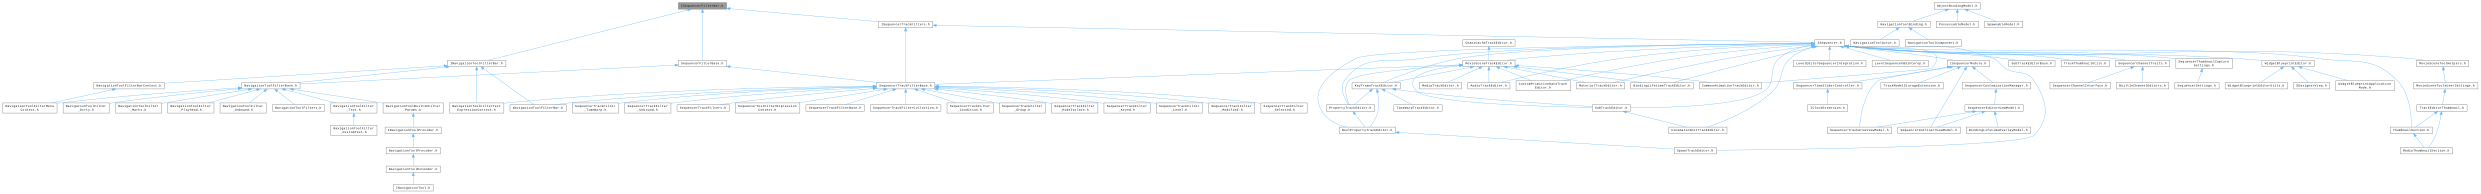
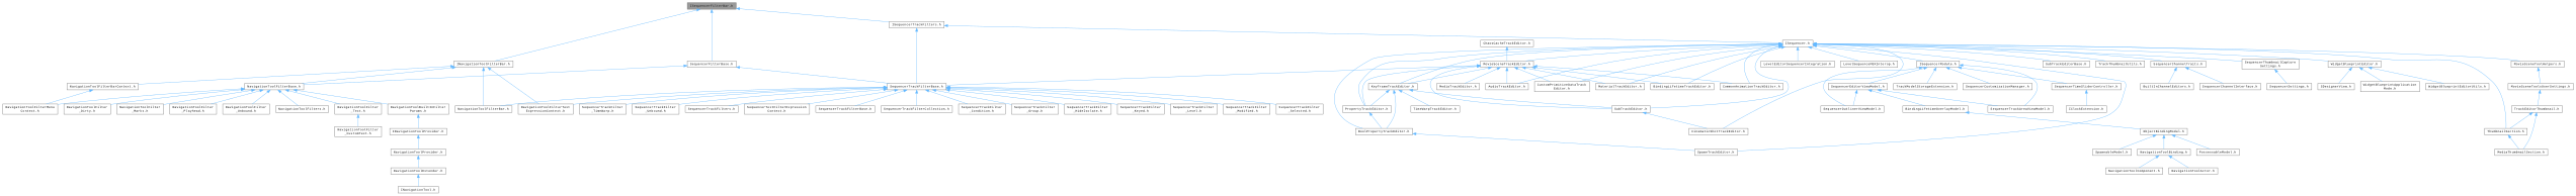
  digraph {
    fontname="Liberation Mono"
    node [color=grey40 fillcolor=white fontname="Liberation Mono" fontsize=10 shape=box style=filled]
    edge [color=steelblue1 dir=back fontname="Liberation Mono" fontsize=10 labelfontname=Helvetica labelfontsize=10 style=solid]
    n1 [color=gray40 fillcolor=grey60 fontcolor=black height=0.2 label="ISequencerFilterBar.h" width=0.4]
    n2 [height=0.2 label="INavigationToolFilterBar.h" width=0.4]
    n3 [height=0.2 label="ISequencerTrackFilters.h" width=0.4]
    n4 [height=0.2 label="SequencerFilterBase.h" width=0.4]
    n5 [height=0.2 label="NavigationToolFilterBar.h" width=0.4]
    n6 [height=0.2 label="NavigationToolFilterBarContext.h" width=0.4]
    n7 [height=0.2 label="NavigationToolFilterBase.h" width=0.4]
    n8 [height=0.2 label="NavigationToolFilterText\lExpressionContext.h" width=0.4]
    n9 [height=0.2 label="ISequencer.h" width=0.4]
    n10 [height=0.2 label="SequencerTrackFilterBase.h" width=0.4]
    n11 [height=0.2 label="NavigationToolFilterMenu\lContext.h" width=0.4]
    n12 [height=0.2 label="NavigationToolBuiltInFilter\lParams.h" width=0.4]
    n13 [height=0.2 label="NavigationToolFilter\l_Dirty.h" width=0.4]
    n14 [height=0.2 label="NavigationToolFilter\l_Marks.h" width=0.4]
    n15 [height=0.2 label="NavigationToolFilter\l_Playhead.h" width=0.4]
    n16 [height=0.2 label="NavigationToolFilter\l_Text.h" width=0.4]
    n17 [height=0.2 label="NavigationToolFilter\l_Unbound.h" width=0.4]
    n18 [height=0.2 label="NavigationToolFilters.h" width=0.4]
    n19 [height=0.2 label="INavigationToolProvider.h" width=0.4]
    n20 [height=0.2 label="NavigationToolFilter\l_CustomText.h" width=0.4]
    n21 [height=0.2 label="NavigationToolProvider.h" width=0.4]
    n22 [height=0.2 label="NavigationToolExtender.h" width=0.4]
    n23 [height=0.2 label="INavigationTool.h" width=0.4]
    n24 [height=0.2 label="AudioTrackEditor.h" width=0.4]
    n25 [height=0.2 label="BindingLifetimeTrackEditor.h" width=0.4]
    n26 [height=0.2 label="BoolPropertyTrackEditor.h" width=0.4]
    n27 [height=0.2 label="SpawnTrackEditor.h" width=0.4]
    n28 [height=0.2 label="CinematicShotTrackEditor.h" width=0.4]
    n29 [height=0.2 label="CommonAnimationTrackEditor.h" width=0.4]
    n30 [height=0.2 label="CustomPrimitiveDataTrack\lEditor.h" width=0.4]
    n31 [height=0.2 label="ISequencerModule.h" width=0.4]
    n32 [height=0.2 label="KeyframeTrackEditor.h" width=0.4]
    n33 [height=0.2 label="PropertyTrackEditor.h" width=0.4]
    n34 [height=0.2 label="SubTrackEditor.h" width=0.4]
    n35 [height=0.2 label="LevelEditorSequencerIntegration.h" width=0.4]
    n36 [height=0.2 label="LevelSequenceFBXInterop.h" width=0.4]
    n37 [height=0.2 label="MaterialTrackEditor.h" width=0.4]
    n38 [height=0.2 label="MovieSceneToolHelpers.h" width=0.4]
    n39 [height=0.2 label="ThumbnailSection.h" width=0.4]
    n40 [height=0.2 label="MovieSceneTrackEditor.h" width=0.4]
    n41 [height=0.2 label="SequencerChannelTraits.h" width=0.4]
    n42 [height=0.2 label="SequencerThumbnailCapture\lSettings.h" width=0.4]
    n43 [height=0.2 label="SubTrackEditorBase.h" width=0.4]
    n44 [height=0.2 label="TrackThumbnailUtils.h" width=0.4]
    n45 [height=0.2 label="WidgetBlueprintEditor.h" width=0.4]
    n46 [height=0.2 label="SequencerTextFilterExpression\lContext.h" width=0.4]
    n47 [height=0.2 label="SequencerTrackFilterBase.h" width=0.4]
    n48 [height=0.2 label="SequencerTrackFilterCollection.h" width=0.4]
    n49 [height=0.2 label="SequencerTrackFilter\l_Condition.h" width=0.4]
    n50 [height=0.2 label="SequencerTrackFilter\l_Group.h" width=0.4]
    n51 [height=0.2 label="SequencerTrackFilter\l_HideIsolate.h" width=0.4]
    n52 [height=0.2 label="SequencerTrackFilter\l_Keyed.h" width=0.4]
    n53 [height=0.2 label="SequencerTrackFilter\l_Level.h" width=0.4]
    n54 [height=0.2 label="SequencerTrackFilter\l_Modified.h" width=0.4]
    n55 [height=0.2 label="SequencerTrackFilter\l_Selected.h" width=0.4]
    n56 [height=0.2 label="SequencerTrackFilter\l_TimeWarp.h" width=0.4]
    n57 [height=0.2 label="SequencerTrackFilter\l_Unbound.h" width=0.4]
    n58 [height=0.2 label="SequencerTrackFilters.h" width=0.4]
    n59 [height=0.2 label="SequencerCustomizationManager.h" width=0.4]
    n60 [height=0.2 label="SequencerOutlinerViewModel.h" width=0.4]
    n61 [height=0.2 label="SequencerTrackAreaViewModel.h" width=0.4]
    n62 [height=0.2 label="SequencerTimeSliderController.h" width=0.4]
    n63 [height=0.2 label="TrackModelStorageExtension.h" width=0.4]
    n64 [height=0.2 label="TimeWarpTrackEditor.h" width=0.4]
    n65 [height=0.2 label="MovieSceneToolsUserSettings.h" width=0.4]
    n66 [height=0.2 label="MediaThumbnailSection.h" width=0.4]
    n67 [height=0.2 label="MediaTrackEditor.h" width=0.4]
    n68 [height=0.2 label="BuiltInChannelEditors.h" width=0.4]
    n69 [height=0.2 label="SequencerChannelInterface.h" width=0.4]
    n70 [height=0.2 label="SequencerSettings.h" width=0.4]
    n71 [height=0.2 label="SDesignerView.h" width=0.4]
    n72 [height=0.2 label="WidgetBlueprintApplication\lMode.h" width=0.4]
    n73 [height=0.2 label="WidgetBlueprintEditorUtils.h" width=0.4]
    n74 [height=0.2 label="SequencerEditorViewModel.h" width=0.4]
    n75 [height=0.2 label="IClockExtension.h" width=0.4]
    n76 [height=0.2 label="BindingLifetimeOverlayModel.h" width=0.4]
    n77 [height=0.2 label="ObjectBindingModel.h" width=0.4]
    n78 [height=0.2 label="NavigationToolBinding.h" width=0.4]
    n79 [height=0.2 label="PossessableModel.h" width=0.4]
    n80 [height=0.2 label="SpawnableModel.h" width=0.4]
    n81 [height=0.2 label="NavigationToolActor.h" width=0.4]
    n82 [height=0.2 label="NavigationToolComponent.h" width=0.4]
    n83 [height=0.2 label="TrackEditorThumbnail.h" width=0.4]
    n84 [height=0.2 label="ChaosCacheTrackEditor.h" width=0.4]
    n1 -> n2
    n1 -> n3
    n1 -> n4
    n2 -> n5
    n2 -> n6
    n2 -> n7
    n2 -> n8
    n3 -> n9
    n3 -> n10
    n4 -> n7
    n4 -> n10
    n6 -> n11
    n7 -> n11
    n7 -> n12
    n7 -> n13
    n7 -> n14
    n7 -> n15
    n7 -> n16
    n7 -> n17
    n7 -> n18
    n9 -> n24
    n9 -> n25
    n9 -> n26
    n9 -> n27
    n9 -> n28
    n9 -> n29
    n9 -> n30
    n9 -> n31
    n9 -> n32
    n9 -> n33
    n9 -> n34
    n9 -> n35
    n9 -> n36
    n9 -> n37
    n9 -> n38
    n9 -> n39
    n9 -> n40
    n9 -> n41
    n9 -> n42
    n9 -> n43
    n9 -> n44
    n9 -> n45
    n10 -> n5
    n10 -> n8
    n10 -> n46
    n10 -> n47
    n10 -> n48
    n10 -> n49
    n10 -> n50
    n10 -> n51
    n10 -> n52
    n10 -> n53
    n10 -> n54
    n10 -> n55
    n10 -> n56
    n10 -> n57
    n10 -> n58
    n12 -> n19
    n16 -> n20
    n19 -> n21
    n21 -> n22
    n22 -> n23
    n26 -> n27
    n31 -> n59
    n31 -> n60
    n31 -> n61
    n31 -> n62
    n31 -> n63
    n32 -> n26
    n32 -> n33
    n32 -> n34
    n32 -> n64
    n33 -> n26
    n34 -> n28
    n38 -> n65
    n39 -> n66
    n40 -> n10
    n40 -> n24
    n40 -> n25
    n40 -> n29
    n40 -> n30
    n40 -> n32
    n40 -> n33
    n40 -> n34
    n40 -> n37
    n40 -> n67
    n41 -> n68
    n41 -> n69
    n42 -> n70
    n45 -> n71
    n45 -> n72
    n45 -> n73
-   n59 -> n74
+   n31 -> n74
    n62 -> n75
    n65 -> n83
    n74 -> n60
    n74 -> n61
    n74 -> n76
+   n76 -> n77
    n77 -> n78
    n77 -> n79
    n77 -> n80
    n78 -> n81
    n78 -> n82
    n83 -> n39
    n83 -> n66
    n84 -> n40
  }
